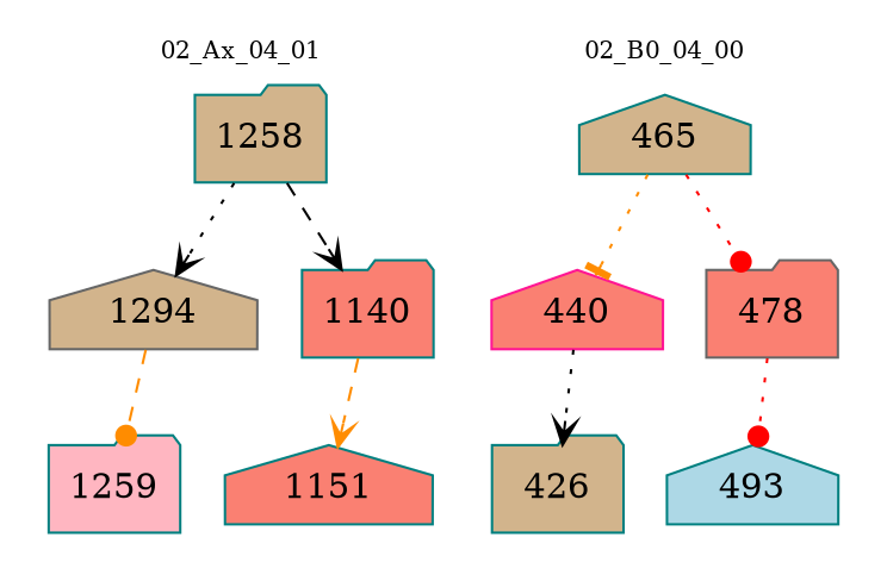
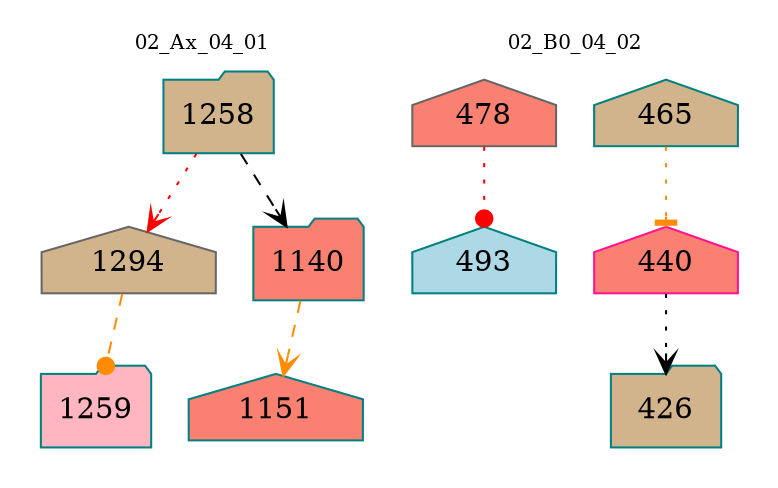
  digraph {
    node [color=teal fillcolor=tan shape=house style=filled]
    edge [arrowhead=vee color=black style=dotted]
    n1 [label=1258 shape=folder]
    n2 [color=gray40 label=1294]
    n3 [fillcolor=salmon label=1140 shape=folder]
    n4 [fillcolor=lightpink label=1259 shape=folder]
    n5 [fillcolor=salmon label=1151]
    n6 [label=465]
    n7 [color=deeppink fillcolor=salmon label=440]
-   n8 [color=gray40 fillcolor=salmon label=478 shape=folder]
+   n8 [color=gray40 fillcolor=salmon label=478]
    n9 [label=426 shape=folder]
    n10 [fillcolor=lightblue label=493]
    subgraph cluster_1 {
      color=white
      fontsize=10
      label="02_Ax_04_01"
      n1
      n2
      n3
      n4
      n5
    }
    subgraph cluster_2 {
      color=white
      fontsize=10
-     label="02_B0_04_00"
+     label="02_B0_04_02"
      n6
      n7
      n8
      n9
      n10
    }
-   n1 -> n2
+   n1 -> n2 [color=red]
    n1 -> n3 [style=dashed]
    n2 -> n4 [arrowhead=dot color=darkorange style=dashed]
    n3 -> n5 [color=darkorange style=dashed]
    n6 -> n7 [arrowhead=tee color=darkorange]
-   n6 -> n8 [arrowhead=dot color=red]
    n7 -> n9
    n8 -> n10 [arrowhead=dot color=red]
  }
